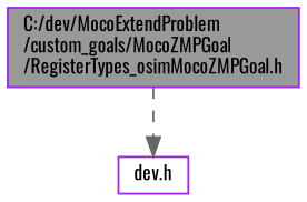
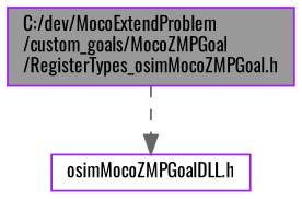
  digraph {
    fontname=Oswald
    node [color=purple fontname=Oswald fontsize=10 shape=box style=filled]
    n1 [fillcolor=grey60 fontcolor=black height=0.2 label="C:/dev/MocoExtendProblem\l/custom_goals/MocoZMPGoal\l/RegisterTypes_osimMocoZMPGoal.h" width=0.4]
-   n2 [fillcolor=white height=0.2 label="dev.h" width=0.4]
+   n2 [fillcolor=white height=0.2 label="osimMocoZMPGoalDLL.h" width=0.4]
    n1 -> n2 [color=gray40 fontname=Oswald fontsize=10 labelfontname=Helvetica labelfontsize=10 style=dashed]
  }
